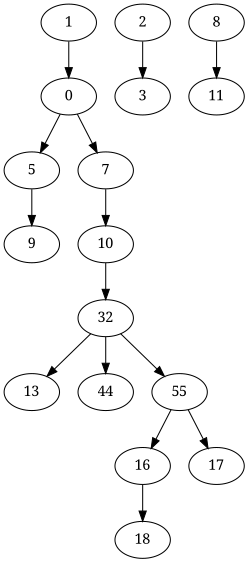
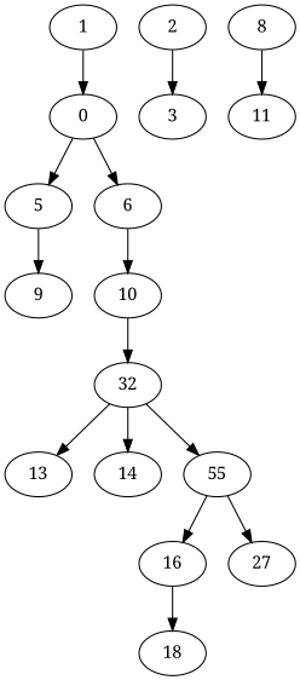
  digraph {
    fontname="Noto Serif"
    node [alpha=0.15 fontname="Noto Serif"]
    edge [fontname="Noto Serif"]
    1 [alpha=0.05 expect_size=291271866625292]
    n2 [alpha=0.16 expect_size=3624559945187328000 label=0]
    5 [expect_size=2402932084969570304]
-   6 [alpha=0.09 expect_size=616183293674520576 label=7]
+   6 [alpha=0.09 expect_size=616183293674520576]
    9 [expect_size=2368107528060928000]
    10 [alpha=0.08 expect_size=1457446082052096000]
    2 [alpha=0.10 expect_size=4250027795293405184]
    3 [alpha=0.19 expect_size=2190787221970223104]
    8 [alpha=0.01 expect_size=3119139611104062]
    11 [alpha=0.04 expect_size=1395937701090496]
    n11 [alpha=0.17 expect_size=15904257932056 label=32]
    13 [alpha=0.08 expect_size=384369267086930]
-   14 [alpha=0.18 expect_size=5072136447726389 label=44]
+   14 [alpha=0.18 expect_size=5072136447726389]
    n14 [expect_size=5289250423933538 label=55]
    16 [alpha=0.11 expect_size=2577597619698139136]
-   17 [alpha=0.01 expect_size=69647471538694]
+   17 [alpha=0.01 expect_size=69647471538694 label=27]
    18 [alpha=0.19 expect_size=321370830711168]
    1 -> n2
    n2 -> 5
    n2 -> 6
    5 -> 9
    6 -> 10
    10 -> n11
    2 -> 3
    8 -> 11
    n11 -> 13
    n11 -> 14
    n11 -> n14
    n14 -> 16
    n14 -> 17
    16 -> 18
  }
